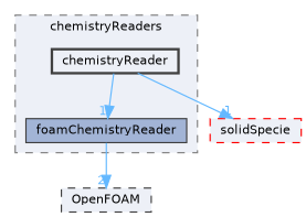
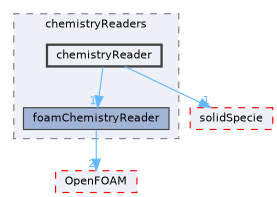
  digraph {
    compound=true
    node [color=grey25 fillcolor="#edf0f7" fontname=Helvetica fontsize=10 shape=box style="filled,dashed"]
    edge [color=steelblue1 fontcolor=steelblue1 fontname=Helvetica fontsize=10 headlabel=1 labeldistance=1.5 labelfontname=Helvetica labelfontsize=10]
    n1 [fillcolor="#a2b4d6" height=0.2 label=foamChemistryReader style=filled width=0.4]
    n2 [height=0.2 label=chemistryReader style="filled,bold" width=0.4]
-   n3 [height=0.2 label=OpenFOAM width=0.4]
+   n3 [color=red height=0.2 label=OpenFOAM width=0.4]
    n4 [color=red height=0.2 label=solidSpecie width=0.4]
    subgraph cluster_1 {
      bgcolor="#edf0f7"
      fontname=Helvetica
      fontsize=10
      label=chemistryReaders
      pencolor=grey50
      style="filled,dashed"
      n1
      n2
    }
    n1 -> n3 [headlabel=2]
    n2 -> n1
    n2 -> n4
  }
